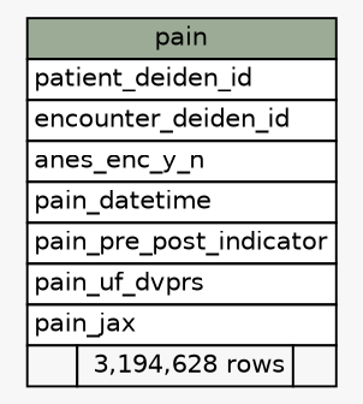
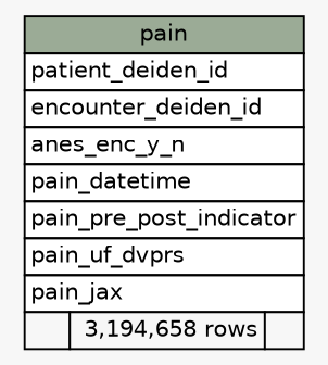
  digraph {
    bgcolor="#f7f7f7"
    fontname=Helvetica
    fontsize=11
    nodesep=0.18
    rankdir=TB
    ranksep=0.46
-   n1 [fontname=Helvetica fontsize=11 label=<     <TABLE BORDER="0" CELLBORDER="1" CELLSPACING="0" BGCOLOR="#ffffff">       <TR><TD COLSPAN="3" BGCOLOR="#9bab96" ALIGN="CENTER">pain</TD></TR>       <TR><TD PORT="patient_deiden_id" COLSPAN="3" ALIGN="LEFT">patient_deiden_id</TD></TR>       <TR><TD PORT="encounter_deiden_id" COLSPAN="3" ALIGN="LEFT">encounter_deiden_id</TD></TR>       <TR><TD PORT="anes_enc_y_n" COLSPAN="3" ALIGN="LEFT">anes_enc_y_n</TD></TR>       <TR><TD PORT="pain_datetime" COLSPAN="3" ALIGN="LEFT">pain_datetime</TD></TR>       <TR><TD PORT="pain_pre_post_indicator" COLSPAN="3" ALIGN="LEFT">pain_pre_post_indicator</TD></TR>       <TR><TD PORT="pain_uf_dvprs" COLSPAN="3" ALIGN="LEFT">pain_uf_dvprs</TD></TR>       <TR><TD PORT="pain_jax" COLSPAN="3" ALIGN="LEFT">pain_jax</TD></TR>       <TR><TD ALIGN="LEFT" BGCOLOR="#f7f7f7">  </TD><TD ALIGN="RIGHT" BGCOLOR="#f7f7f7">3,194,628 rows</TD><TD ALIGN="RIGHT" BGCOLOR="#f7f7f7">  </TD></TR>     </TABLE>> shape=plaintext]
+   n1 [fontname=Helvetica fontsize=11 label=<     <TABLE BORDER="0" CELLBORDER="1" CELLSPACING="0" BGCOLOR="#ffffff">       <TR><TD COLSPAN="3" BGCOLOR="#9bab96" ALIGN="CENTER">pain</TD></TR>       <TR><TD PORT="patient_deiden_id" COLSPAN="3" ALIGN="LEFT">patient_deiden_id</TD></TR>       <TR><TD PORT="encounter_deiden_id" COLSPAN="3" ALIGN="LEFT">encounter_deiden_id</TD></TR>       <TR><TD PORT="anes_enc_y_n" COLSPAN="3" ALIGN="LEFT">anes_enc_y_n</TD></TR>       <TR><TD PORT="pain_datetime" COLSPAN="3" ALIGN="LEFT">pain_datetime</TD></TR>       <TR><TD PORT="pain_pre_post_indicator" COLSPAN="3" ALIGN="LEFT">pain_pre_post_indicator</TD></TR>       <TR><TD PORT="pain_uf_dvprs" COLSPAN="3" ALIGN="LEFT">pain_uf_dvprs</TD></TR>       <TR><TD PORT="pain_jax" COLSPAN="3" ALIGN="LEFT">pain_jax</TD></TR>       <TR><TD ALIGN="LEFT" BGCOLOR="#f7f7f7">  </TD><TD ALIGN="RIGHT" BGCOLOR="#f7f7f7">3,194,658 rows</TD><TD ALIGN="RIGHT" BGCOLOR="#f7f7f7">  </TD></TR>     </TABLE>> shape=plaintext]
  }
